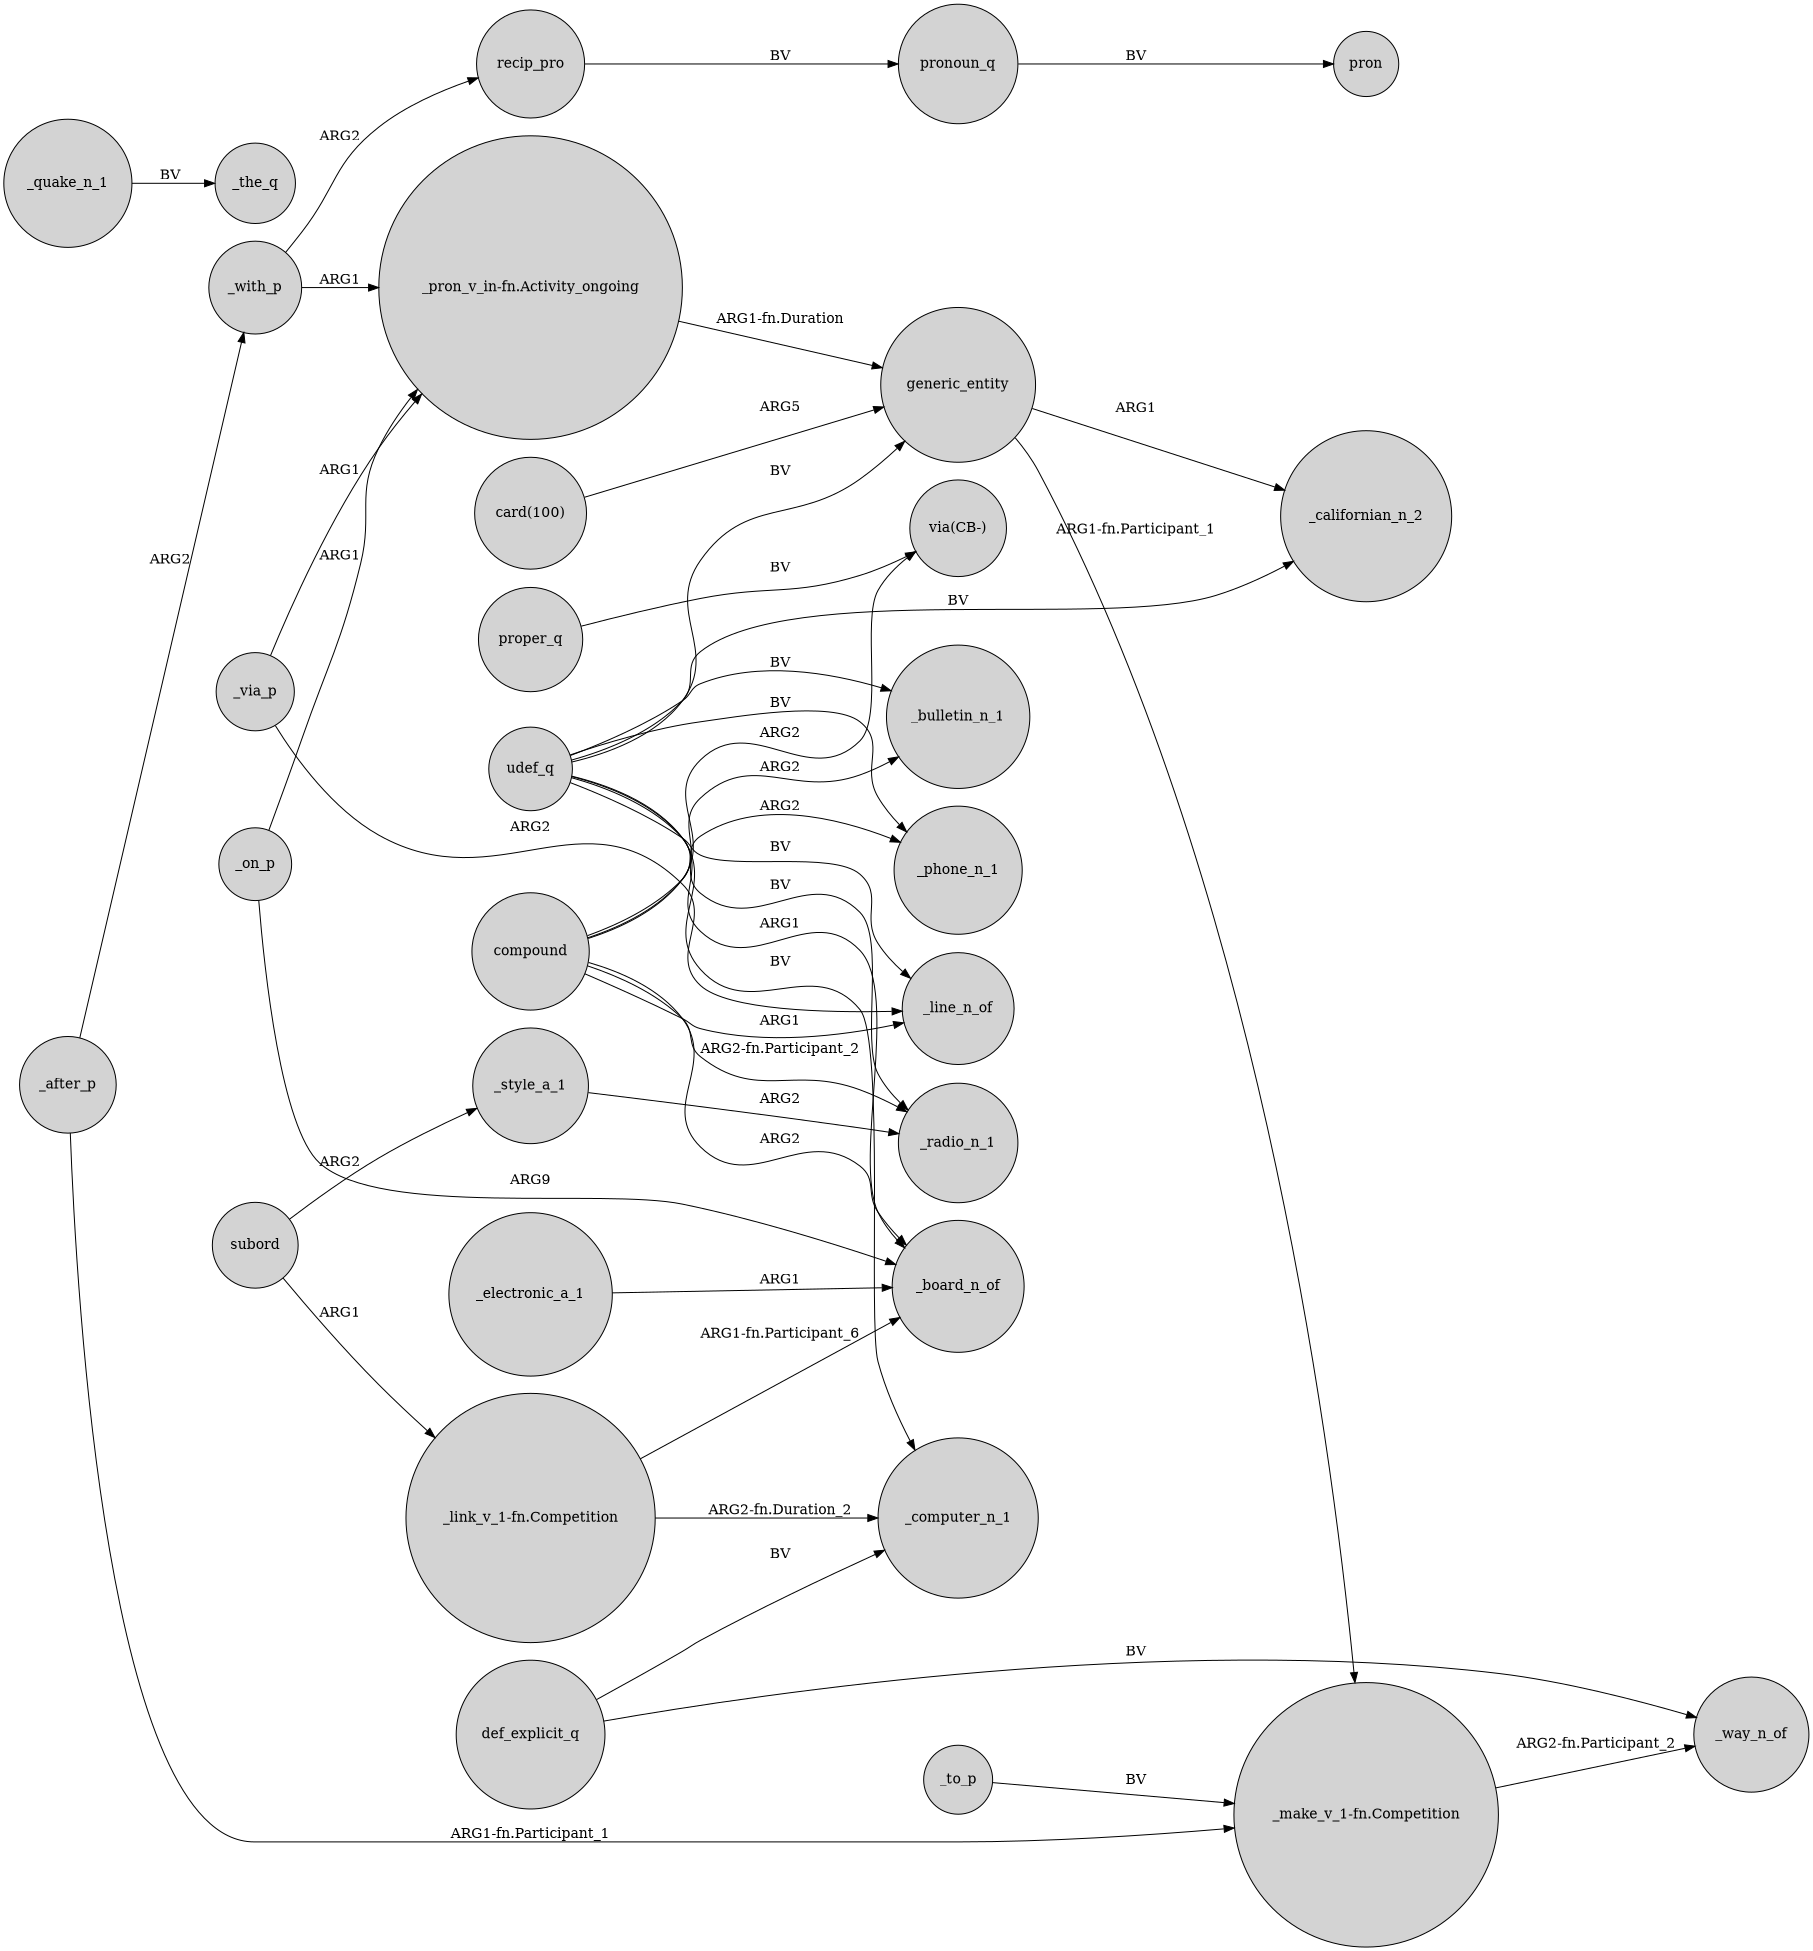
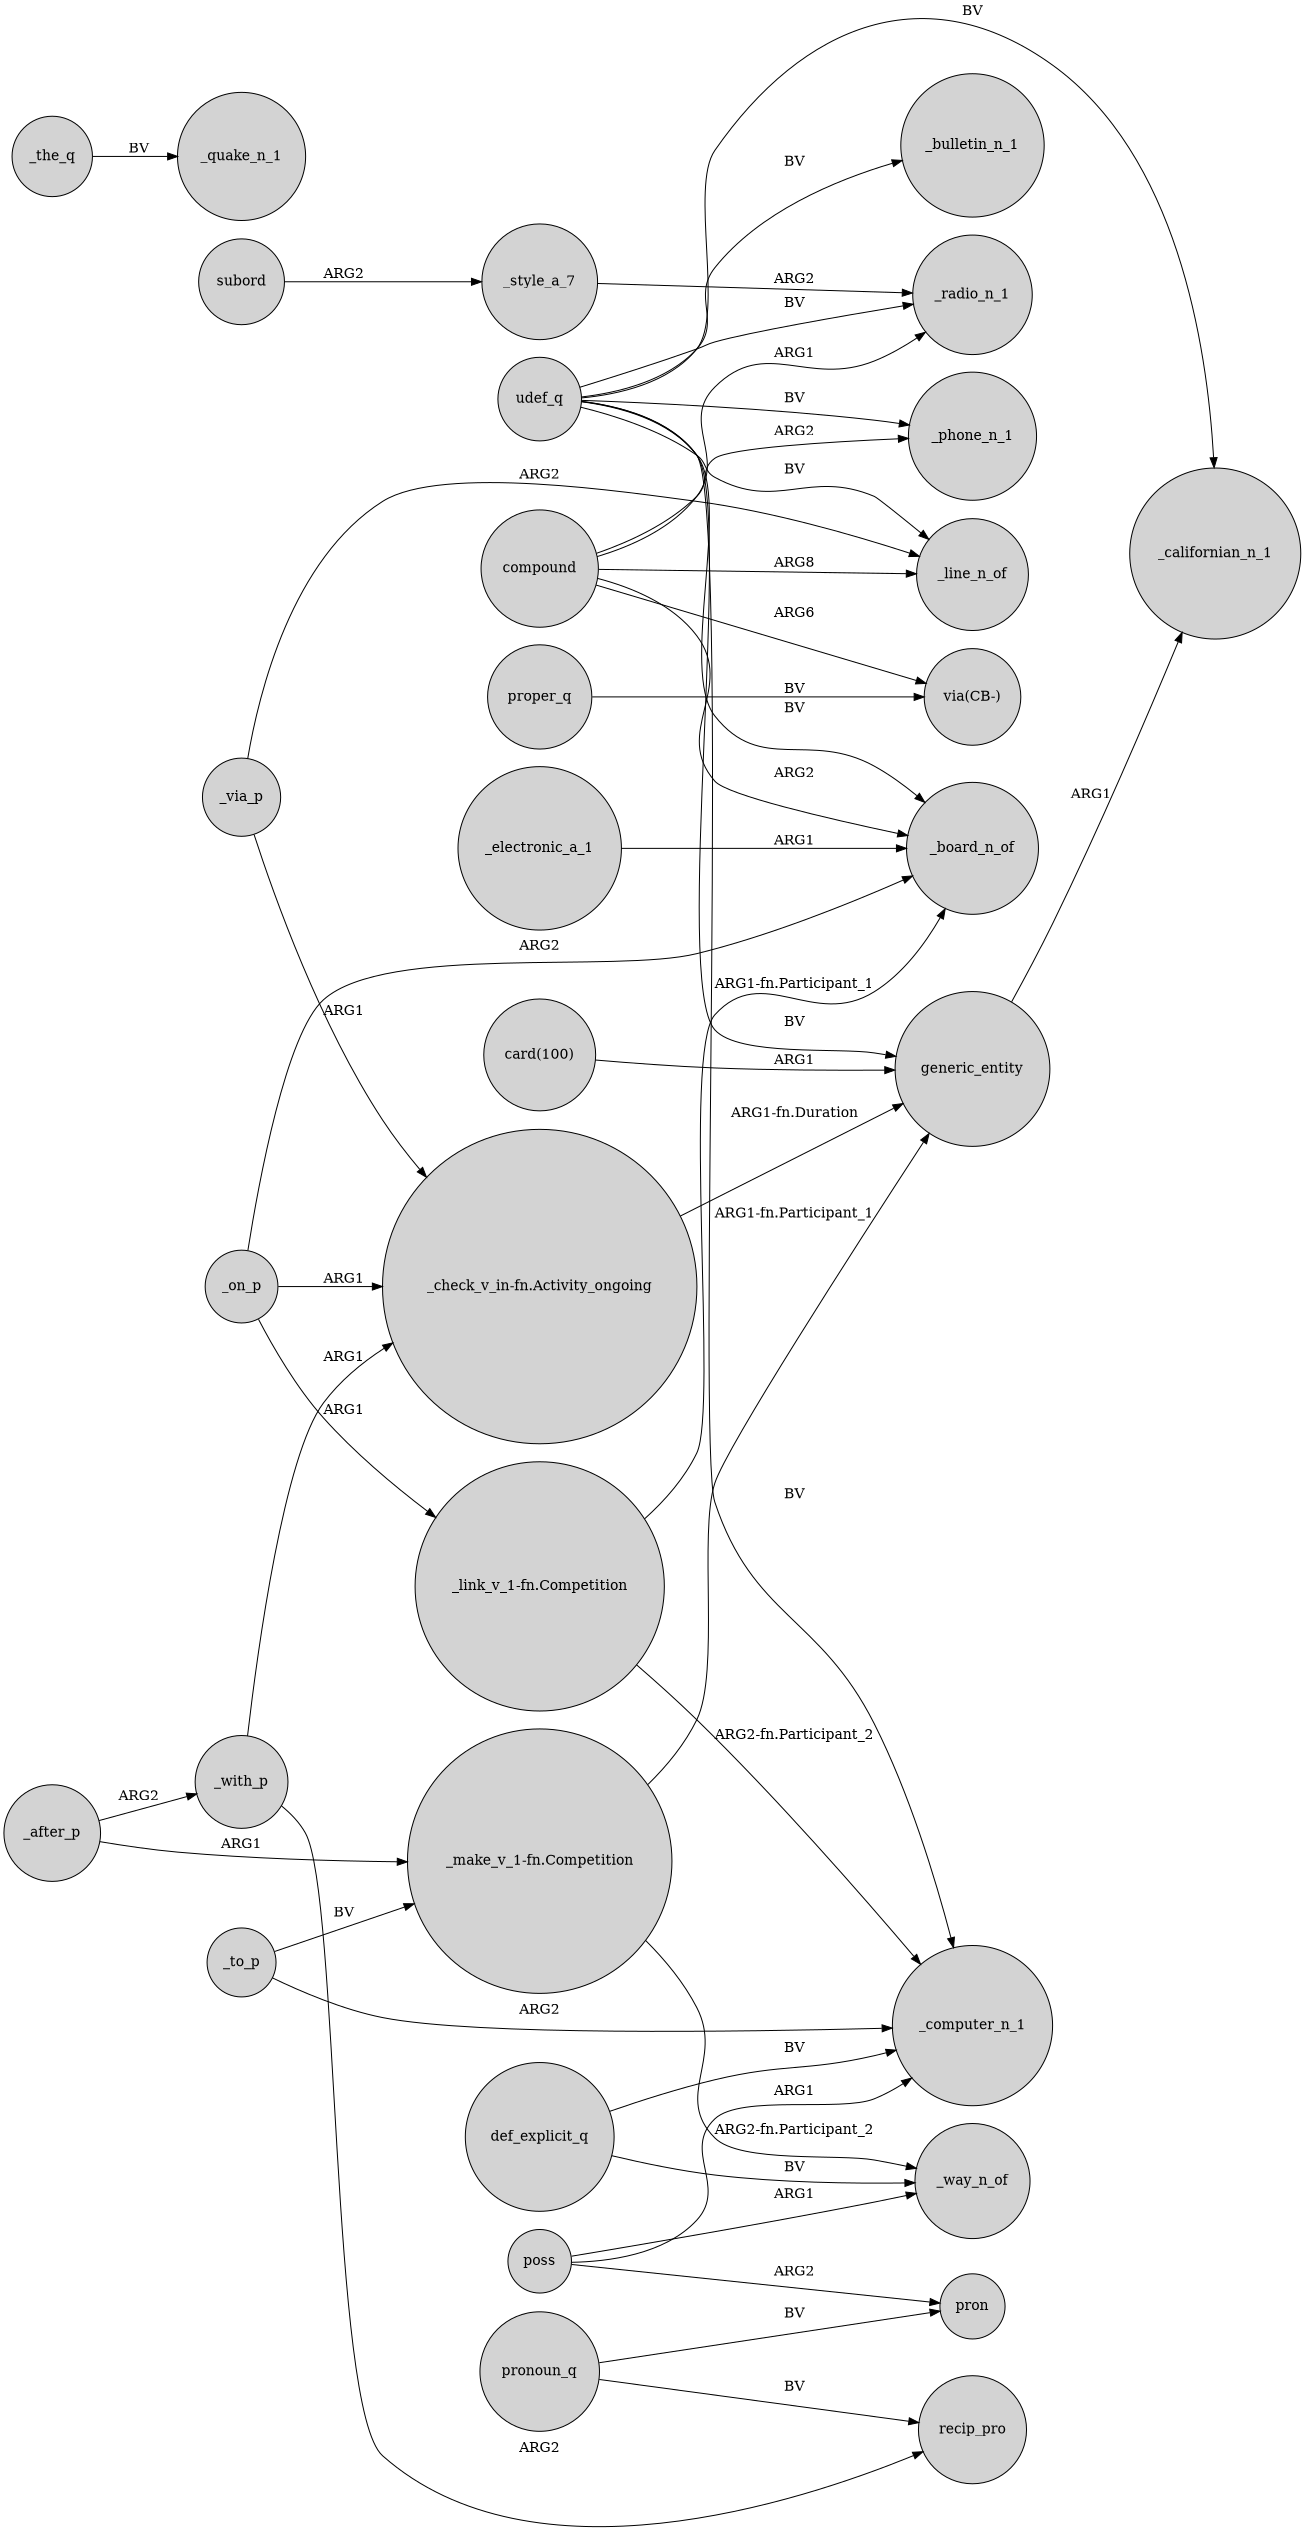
  digraph {
    rankdir=LR
    node [shape=circle style=filled]
-   "_check_v_in-fn.Activity_ongoing" [label="_pron_v_in-fn.Activity_ongoing"]
+   "_check_v_in-fn.Activity_ongoing"
    generic_entity
-   _californian_n_1 [label=_californian_n_2]
+   _californian_n_1
    compound
    _bulletin_n_1
    _line_n_of
    _phone_n_1
    n8 [label="via(CB-)"]
    _board_n_of
    _radio_n_1
    _with_p
    recip_pro
+   poss
    _way_n_of
    _computer_n_1
    pron
    def_explicit_q
    udef_q
    _on_p
    _the_q
    _quake_n_1
    _after_p
    "_make_v_1-fn.Competition"
    "_link_v_1-fn.Competition"
    proper_q
    subord
-   _style_a_1
+   _style_a_1 [label=_style_a_7]
    _electronic_a_1
    pronoun_q
    _via_p
    "card(100)"
    _to_p
    "_check_v_in-fn.Activity_ongoing" -> generic_entity [label="ARG1-fn.Duration"]
    generic_entity -> _californian_n_1 [label=ARG1]
-   compound -> _bulletin_n_1 [label=ARG2]
-   compound -> _line_n_of [label=ARG1]
+   compound -> _line_n_of [label=ARG8]
    compound -> _phone_n_1 [label=ARG2]
-   compound -> n8 [label=ARG2]
+   compound -> n8 [label=ARG6]
    compound -> _board_n_of [label=ARG2]
-   compound -> _radio_n_1 [label="ARG2-fn.Participant_2"]
+   compound -> _radio_n_1 [label=ARG1]
    _with_p -> "_check_v_in-fn.Activity_ongoing" [label=ARG1]
    _with_p -> recip_pro [label=ARG2]
+   poss -> _way_n_of [label=ARG1]
+   poss -> _computer_n_1 [label=ARG1]
+   poss -> pron [label=ARG2]
    def_explicit_q -> _way_n_of [label=BV]
    def_explicit_q -> _computer_n_1 [label=BV]
    udef_q -> generic_entity [label=BV]
    udef_q -> _californian_n_1 [label=BV]
    udef_q -> _bulletin_n_1 [label=BV]
    udef_q -> _line_n_of [label=BV]
    udef_q -> _phone_n_1 [label=BV]
-   udef_q -> _board_n_of [label=ARG1]
+   udef_q -> _board_n_of [label=BV]
    udef_q -> _radio_n_1 [label=BV]
    udef_q -> _computer_n_1 [label=BV]
    _on_p -> "_check_v_in-fn.Activity_ongoing" [label=ARG1]
-   _on_p -> _board_n_of [label=ARG9]
-   _quake_n_1 -> _the_q [label=BV]
+   _on_p -> _board_n_of [label=ARG2]
+   _the_q -> _quake_n_1 [label=BV]
    _after_p -> _with_p [label=ARG2]
-   _after_p -> "_make_v_1-fn.Competition" [label="ARG1-fn.Participant_1"]
-   generic_entity -> "_make_v_1-fn.Competition" [label="ARG1-fn.Participant_1"]
+   _after_p -> "_make_v_1-fn.Competition" [label=ARG1]
+   "_make_v_1-fn.Competition" -> generic_entity [label="ARG1-fn.Participant_1"]
    "_make_v_1-fn.Competition" -> _way_n_of [label="ARG2-fn.Participant_2"]
-   "_link_v_1-fn.Competition" -> _board_n_of [label="ARG1-fn.Participant_6"]
-   "_link_v_1-fn.Competition" -> _computer_n_1 [label="ARG2-fn.Duration_2"]
+   "_link_v_1-fn.Competition" -> _board_n_of [label="ARG1-fn.Participant_1"]
+   "_link_v_1-fn.Competition" -> _computer_n_1 [label="ARG2-fn.Participant_2"]
    proper_q -> n8 [label=BV]
-   subord -> "_link_v_1-fn.Competition" [label=ARG1]
+   _on_p -> "_link_v_1-fn.Competition" [label=ARG1]
    subord -> _style_a_1 [label=ARG2]
    _style_a_1 -> _radio_n_1 [label=ARG2]
    _electronic_a_1 -> _board_n_of [label=ARG1]
-   recip_pro -> pronoun_q [label=BV]
+   pronoun_q -> recip_pro [label=BV]
    pronoun_q -> pron [label=BV]
    _via_p -> "_check_v_in-fn.Activity_ongoing" [label=ARG1]
    _via_p -> _line_n_of [label=ARG2]
-   "card(100)" -> generic_entity [label=ARG5]
+   "card(100)" -> generic_entity [label=ARG1]
+   _to_p -> _computer_n_1 [label=ARG2]
    _to_p -> "_make_v_1-fn.Competition" [label=BV]
  }
